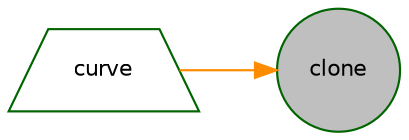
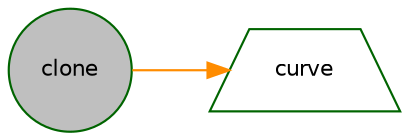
  digraph {
    rankdir=LR
    node [color=darkgreen fontname=Helvetica fontsize=10]
    n1 [fillcolor=grey75 fontcolor=black height=0.2 label=clone shape=circle style=filled width=0.4]
    n2 [height=0.2 label=curve shape=trapezium width=0.4]
-   n2 -> n1 [color=darkorange fontname=Helvetica fontsize=10 labelfontname=Helvetica labelfontsize=10 style=solid]
+   n1 -> n2 [color=darkorange fontname=Helvetica fontsize=10 labelfontname=Helvetica labelfontsize=10 style=solid]
  }
